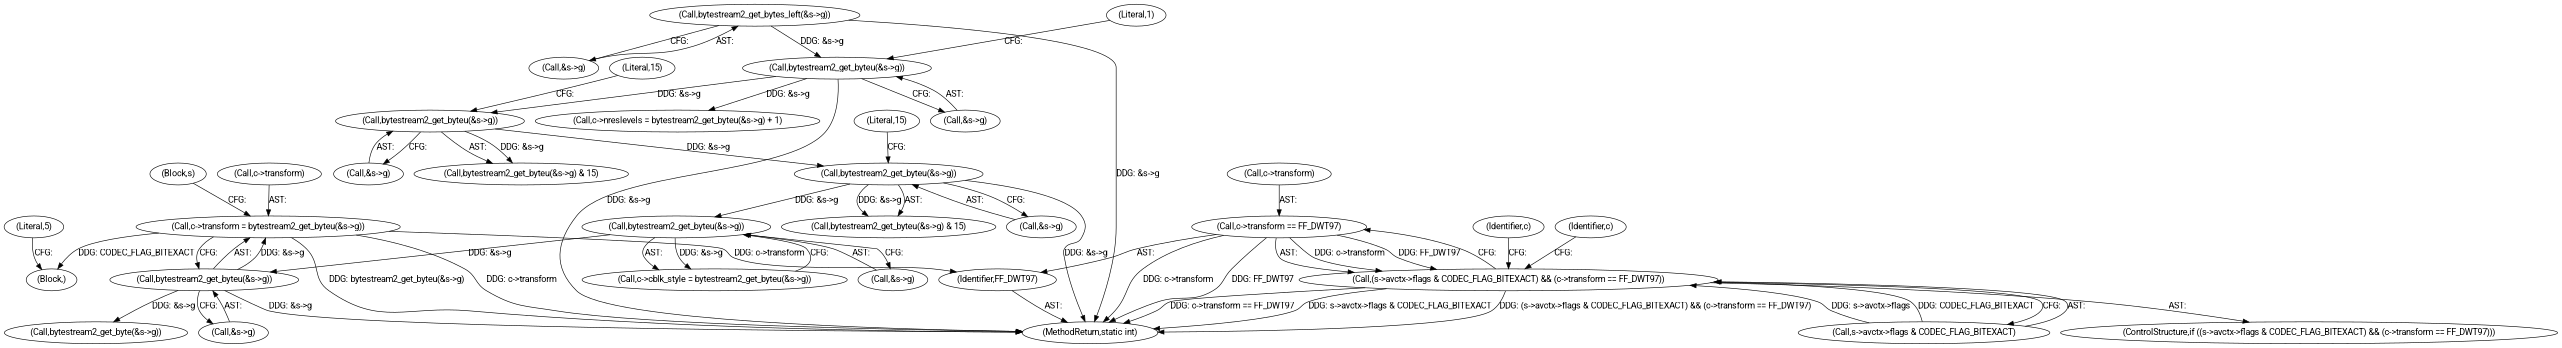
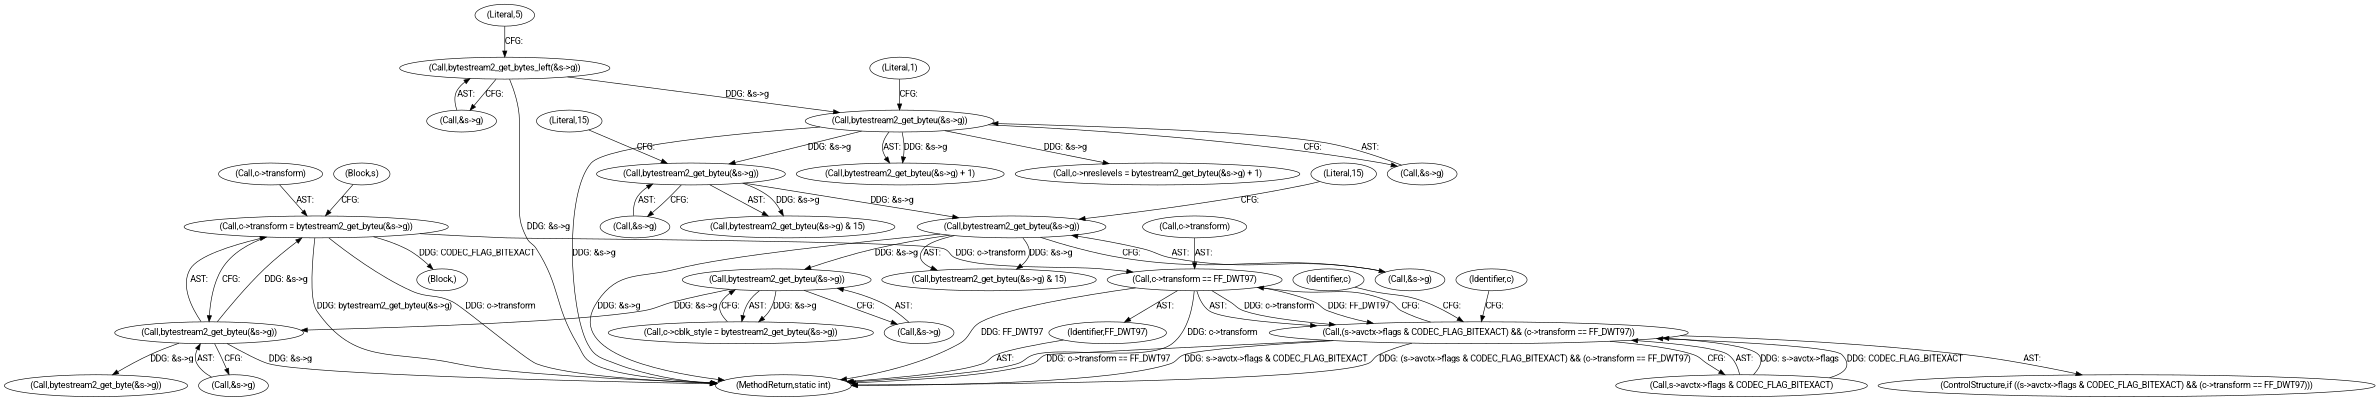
  digraph {
    fontname=Roboto
    node [fontname=Roboto]
    edge [fontname=Roboto]
    n1 [label="(Call,c->transform = bytestream2_get_byteu(&s->g))"]
    n2 [label="(Call,bytestream2_get_byteu(&s->g))"]
    n3 [label="(Call,c->transform == FF_DWT97)"]
    n4 [label="(Block,)"]
    n5 [label="(MethodReturn,static int)"]
    n6 [label="(Call,bytestream2_get_byte(&s->g))"]
    n7 [label="(Call,&s->g)"]
    n8 [label="(Call,(s->avctx->flags & CODEC_FLAG_BITEXACT) && (c->transform == FF_DWT97))"]
    n9 [label="(Identifier,FF_DWT97)"]
    n10 [label="(Call,bytestream2_get_byteu(&s->g))"]
    n11 [label="(Call,&s->g)"]
    n12 [label="(Call,c->cblk_style = bytestream2_get_byteu(&s->g))"]
    n13 [label="(Call,bytestream2_get_byteu(&s->g))"]
    n14 [label="(Call,bytestream2_get_byteu(&s->g) & 15)"]
    n15 [label="(Call,&s->g)"]
    n16 [label="(Call,bytestream2_get_byteu(&s->g))"]
    n17 [label="(Call,&s->g)"]
    n18 [label="(Call,bytestream2_get_byteu(&s->g) & 15)"]
    n19 [label="(Call,bytestream2_get_byteu(&s->g))"]
+   n20 [label="(Call,bytestream2_get_byteu(&s->g) + 1)"]
    n21 [label="(Call,&s->g)"]
    n22 [label="(Call,c->nreslevels = bytestream2_get_byteu(&s->g) + 1)"]
    n23 [label="(Call,bytestream2_get_bytes_left(&s->g))"]
    n24 [label="(Call,&s->g)"]
    n25 [label="(Call,s->avctx->flags & CODEC_FLAG_BITEXACT)"]
    n26 [label="(ControlStructure,if ((s->avctx->flags & CODEC_FLAG_BITEXACT) && (c->transform == FF_DWT97)))"]
    n27 [label="(Identifier,c)"]
    n28 [label="(Literal,5)"]
    n29 [label="(Literal,15)"]
    n30 [label="(Call,c->transform)"]
    n31 [label="(Block,s)"]
    n32 [label="(Identifier,c)"]
    n33 [label="(Call,c->transform)"]
    n34 [label="(Literal,15)"]
    n35 [label="(Literal,1)"]
    n1 -> n2 [label="CFG: "]
-   n1 -> n9 [label="DDG: c->transform"]
+   n1 -> n3 [label="DDG: c->transform"]
    n1 -> n4 [label="DDG: CODEC_FLAG_BITEXACT"]
    n1 -> n5 [label="DDG: bytestream2_get_byteu(&s->g)"]
    n1 -> n5 [label="DDG: c->transform"]
    n2 -> n1 [label="AST: "]
    n2 -> n1 [label="DDG: &s->g"]
    n2 -> n5 [label="DDG: &s->g"]
    n2 -> n6 [label="DDG: &s->g"]
    n2 -> n7 [label="CFG: "]
    n3 -> n5 [label="DDG: c->transform"]
    n3 -> n5 [label="DDG: FF_DWT97"]
    n3 -> n8 [label="AST: "]
    n3 -> n8 [label="DDG: c->transform"]
    n3 -> n8 [label="DDG: FF_DWT97"]
    n3 -> n9 [label="AST: "]
    n7 -> n2 [label="AST: "]
    n8 -> n3 [label="CFG: "]
    n8 -> n5 [label="DDG: c->transform == FF_DWT97"]
    n8 -> n5 [label="DDG: s->avctx->flags & CODEC_FLAG_BITEXACT"]
    n8 -> n5 [label="DDG: (s->avctx->flags & CODEC_FLAG_BITEXACT) && (c->transform == FF_DWT97)"]
    n8 -> n25 [label="CFG: "]
    n8 -> n26 [label="AST: "]
    n9 -> n5 [label="AST: "]
    n10 -> n2 [label="DDG: &s->g"]
    n10 -> n11 [label="CFG: "]
    n10 -> n12 [label="AST: "]
    n10 -> n12 [label="DDG: &s->g"]
    n11 -> n10 [label="AST: "]
    n12 -> n10 [label="CFG: "]
    n13 -> n5 [label="DDG: &s->g"]
    n13 -> n10 [label="DDG: &s->g"]
    n13 -> n14 [label="AST: "]
    n13 -> n14 [label="DDG: &s->g"]
    n13 -> n15 [label="CFG: "]
    n15 -> n13 [label="AST: "]
    n16 -> n13 [label="DDG: &s->g"]
    n16 -> n17 [label="CFG: "]
    n16 -> n18 [label="AST: "]
    n16 -> n18 [label="DDG: &s->g"]
    n17 -> n16 [label="AST: "]
    n19 -> n5 [label="DDG: &s->g"]
    n19 -> n16 [label="DDG: &s->g"]
+   n19 -> n20 [label="AST: "]
+   n19 -> n20 [label="DDG: &s->g"]
    n19 -> n21 [label="CFG: "]
    n19 -> n22 [label="DDG: &s->g"]
    n21 -> n19 [label="AST: "]
    n23 -> n5 [label="DDG: &s->g"]
    n23 -> n19 [label="DDG: &s->g"]
    n23 -> n24 [label="CFG: "]
    n24 -> n23 [label="AST: "]
    n25 -> n8 [label="AST: "]
    n25 -> n8 [label="DDG: s->avctx->flags"]
    n25 -> n8 [label="DDG: CODEC_FLAG_BITEXACT"]
    n27 -> n8 [label="CFG: "]
-   n28 -> n4 [label="CFG: "]
+   n28 -> n23 [label="CFG: "]
    n29 -> n13 [label="CFG: "]
    n30 -> n1 [label="AST: "]
    n31 -> n1 [label="CFG: "]
    n32 -> n8 [label="CFG: "]
    n33 -> n3 [label="AST: "]
    n34 -> n16 [label="CFG: "]
    n35 -> n19 [label="CFG: "]
  }
